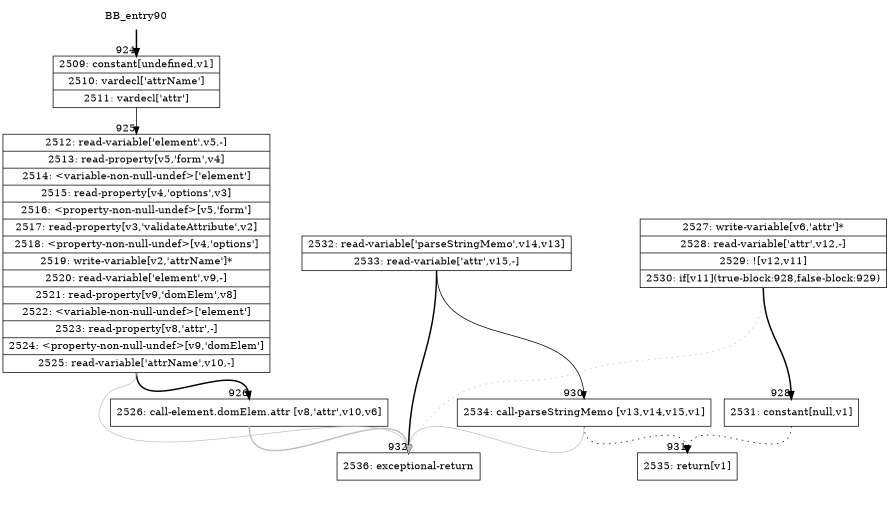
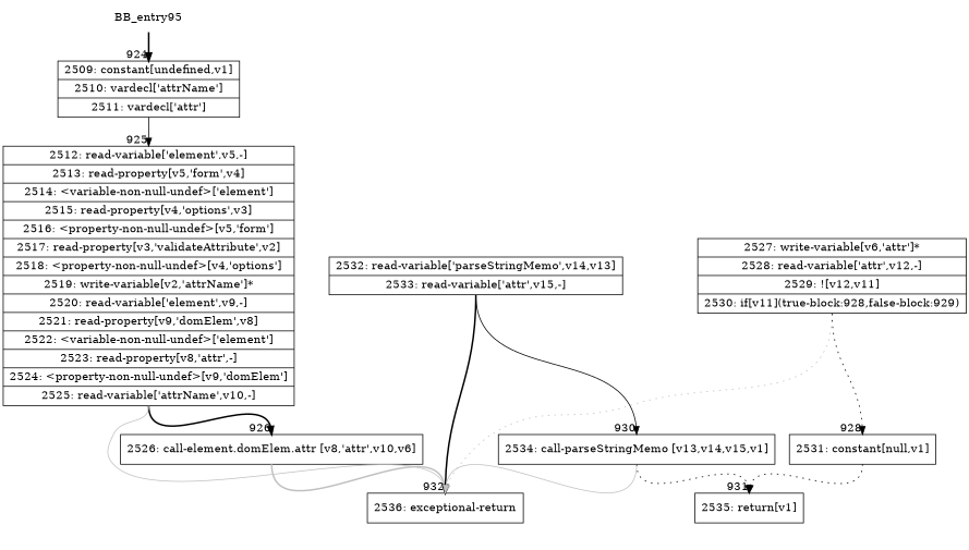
  digraph {
    rankdir=TD
    node [shape=record]
    edge [headport=n style=bold tailport=s]
-   BB_entry90 [shape=none]
+   BB_entry90 [shape=none label=BB_entry95]
    n2 [label="{2509: constant[undefined,v1]|2510: vardecl['attrName']|2511: vardecl['attr']}"]
    n3 [label="{2512: read-variable['element',v5,-]|2513: read-property[v5,'form',v4]|2514: \<variable-non-null-undef\>['element']|2515: read-property[v4,'options',v3]|2516: \<property-non-null-undef\>[v5,'form']|2517: read-property[v3,'validateAttribute',v2]|2518: \<property-non-null-undef\>[v4,'options']|2519: write-variable[v2,'attrName']*|2520: read-variable['element',v9,-]|2521: read-property[v9,'domElem',v8]|2522: \<variable-non-null-undef\>['element']|2523: read-property[v8,'attr',-]|2524: \<property-non-null-undef\>[v9,'domElem']|2525: read-variable['attrName',v10,-]}"]
    n4 [label="{2526: call-element.domElem.attr [v8,'attr',v10,v6]}"]
    n5 [label="{2536: exceptional-return}"]
    n6 [label="{2527: write-variable[v6,'attr']*|2528: read-variable['attr',v12,-]|2529: ![v12,v11]|2530: if[v11](true-block:928,false-block:929)}"]
    n7 [label="{2531: constant[null,v1]}"]
    n8 [label="{2535: return[v1]}"]
    n9 [label="{2532: read-variable['parseStringMemo',v14,v13]|2533: read-variable['attr',v15,-]}"]
    n10 [label="{2534: call-parseStringMemo [v13,v14,v15,v1]}"]
    BB_entry90 -> n2 [headlabel="    924"]
    n2 -> n3 [headlabel="      925" style=solid]
    n3 -> n4 [headlabel="      926"]
    n3 -> n5 [color=gray headlabel="      932" style=solid]
    n4 -> n5 [color=gray]
    n6 -> n5 [color=gray style=dotted]
-   n6 -> n7 [headlabel="      928"]
+   n6 -> n7 [headlabel="      928" style=dotted]
    n7 -> n8 [headlabel="      931" style=dotted]
    n9 -> n5 [color=black]
    n9 -> n10 [headlabel="      930" style=solid]
    n10 -> n5 [color=gray style=solid]
    n10 -> n8 [style=dotted]
  }
